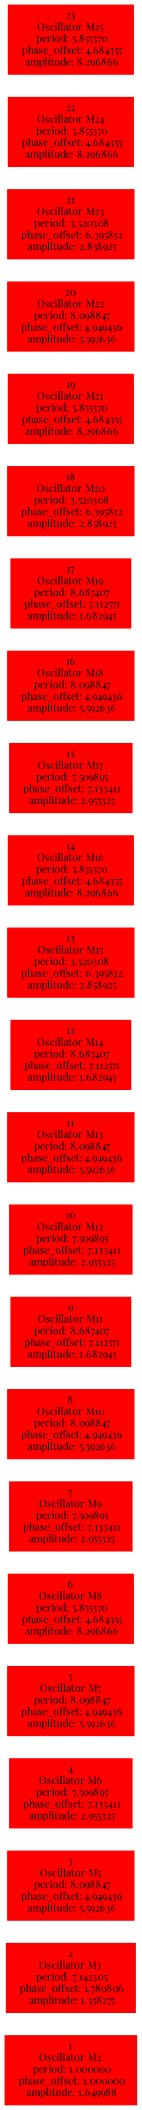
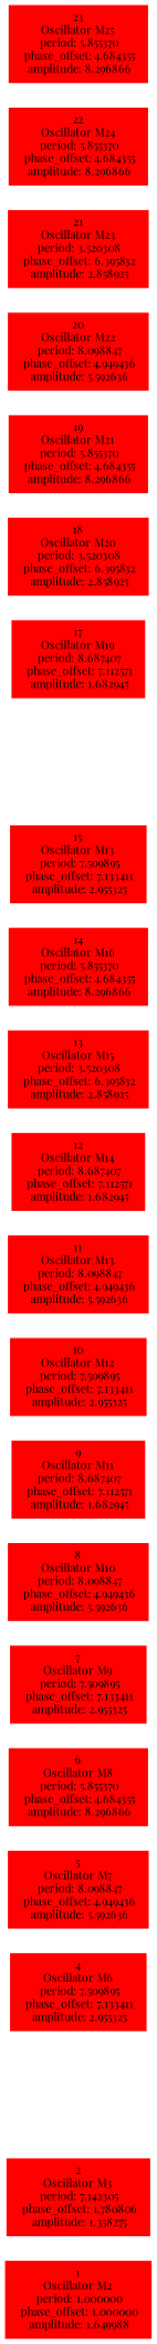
  digraph {
    forcelabels=true
    rankdir=LR
    fontname="Playfair Display"
    node [color=red fontsize=8 shape=box style=filled fontname="Playfair Display"]
    n1 [label=<1<BR />Oscillator M2<BR /> period: 1.000000<BR /> phase_offset: 1.000000<BR /> amplitude: 1.649988>]
    n2 [label=<2<BR />Oscillator M3<BR /> period: 7.142305<BR /> phase_offset: 1.780806<BR /> amplitude: 1.358275>]
-   n3 [label=<3<BR />Oscillator M5<BR /> period: 8.098847<BR /> phase_offset: 4.949436<BR /> amplitude: 5.592636>]
    n4 [label=<4<BR />Oscillator M6<BR /> period: 7.509895<BR /> phase_offset: 7.133411<BR /> amplitude: 2.955325>]
    n5 [label=<5<BR />Oscillator M7<BR /> period: 8.098847<BR /> phase_offset: 4.949436<BR /> amplitude: 5.592636>]
    n6 [label=<6<BR />Oscillator M8<BR /> period: 5.855370<BR /> phase_offset: 4.684355<BR /> amplitude: 8.296866>]
    n7 [label=<7<BR />Oscillator M9<BR /> period: 7.509895<BR /> phase_offset: 7.133411<BR /> amplitude: 2.955325>]
    n8 [label=<8<BR />Oscillator M10<BR /> period: 8.098847<BR /> phase_offset: 4.949436<BR /> amplitude: 5.592636>]
    n9 [label=<9<BR />Oscillator M11<BR /> period: 8.687407<BR /> phase_offset: 7.112571<BR /> amplitude: 1.682945>]
    n10 [label=<10<BR />Oscillator M12<BR /> period: 7.509895<BR /> phase_offset: 7.133411<BR /> amplitude: 2.955325>]
    n11 [label=<11<BR />Oscillator M13<BR /> period: 8.098847<BR /> phase_offset: 4.949436<BR /> amplitude: 5.592636>]
    n12 [label=<12<BR />Oscillator M14<BR /> period: 8.687407<BR /> phase_offset: 7.112571<BR /> amplitude: 1.682945>]
    n13 [label=<13<BR />Oscillator M15<BR /> period: 3.520308<BR /> phase_offset: 6.395832<BR /> amplitude: 2.858925>]
    n14 [label=<14<BR />Oscillator M16<BR /> period: 5.855370<BR /> phase_offset: 4.684355<BR /> amplitude: 8.296866>]
-   n15 [label=<15<BR />Oscillator M17<BR /> period: 7.509895<BR /> phase_offset: 7.133411<BR /> amplitude: 2.955325>]
-   n16 [label=<16<BR />Oscillator M18<BR /> period: 8.098847<BR /> phase_offset: 4.949436<BR /> amplitude: 5.592636>]
+   n15 [label=<15<BR />Oscillator M13<BR /> period: 7.509895<BR /> phase_offset: 7.133411<BR /> amplitude: 2.955325>]
    n17 [label=<17<BR />Oscillator M19<BR /> period: 8.687407<BR /> phase_offset: 7.112571<BR /> amplitude: 1.682945>]
    n18 [label=<18<BR />Oscillator M20<BR /> period: 3.520308<BR /> phase_offset: 6.395832<BR /> amplitude: 2.858925>]
    n19 [label=<19<BR />Oscillator M21<BR /> period: 5.855370<BR /> phase_offset: 4.684355<BR /> amplitude: 8.296866>]
    n20 [label=<20<BR />Oscillator M22<BR /> period: 8.098847<BR /> phase_offset: 4.949436<BR /> amplitude: 5.592636>]
    n21 [label=<21<BR />Oscillator M23<BR /> period: 3.520308<BR /> phase_offset: 6.395832<BR /> amplitude: 2.858925>]
    n22 [label=<22<BR />Oscillator M24<BR /> period: 5.855370<BR /> phase_offset: 4.684355<BR /> amplitude: 8.296866>]
    n23 [label=<23<BR />Oscillator M25<BR /> period: 5.855370<BR /> phase_offset: 4.684355<BR /> amplitude: 8.296866>]
  }
